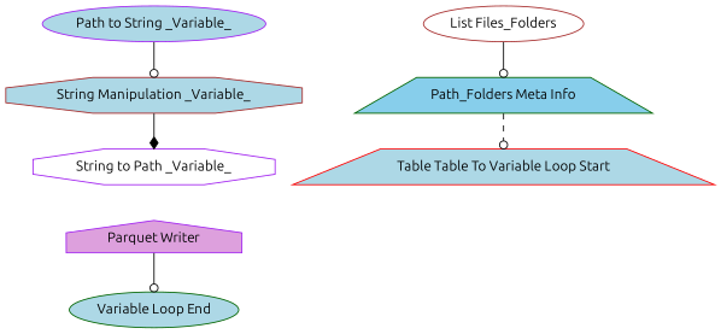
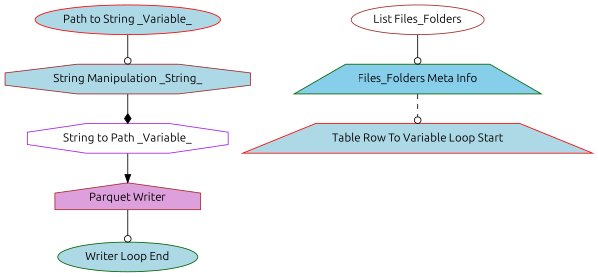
  digraph {
    fontname=Ubuntu
    rankdir=TB
    node [color=purple fillcolor=lightblue fontname=Ubuntu shape=ellipse style=filled]
    edge [arrowhead=odot fontname=Ubuntu style=solid]
-   n1 [fillcolor=plum label="Parquet Writer" shape=house]
-   n2 [color=darkgreen label="Variable Loop End"]
-   n3 [label="Path to String _Variable_"]
-   n4 [color=brown label="String Manipulation _Variable_" shape=octagon]
+   n1 [color=brown fillcolor=plum label="Parquet Writer" shape=house]
+   n2 [color=darkgreen label="Writer Loop End"]
+   n3 [color=red label="Path to String _Variable_"]
+   n4 [color=brown label="String Manipulation _String_" shape=octagon]
    n5 [fillcolor=white label="String to Path _Variable_" shape=octagon]
    n6 [color=brown fillcolor=white label="List Files_Folders"]
-   n7 [color=darkgreen fillcolor=skyblue label="Path_Folders Meta Info" shape=trapezium]
-   n8 [color=red label="Table Table To Variable Loop Start" shape=trapezium]
+   n7 [color=darkgreen fillcolor=skyblue label="Files_Folders Meta Info" shape=trapezium]
+   n8 [color=red label="Table Row To Variable Loop Start" shape=trapezium]
    n1 -> n2
    n3 -> n4
    n4 -> n5 [arrowhead=diamond]
+   n5 -> n1 [arrowhead=normal]
    n6 -> n7
    n7 -> n8 [style=dashed]
  }
